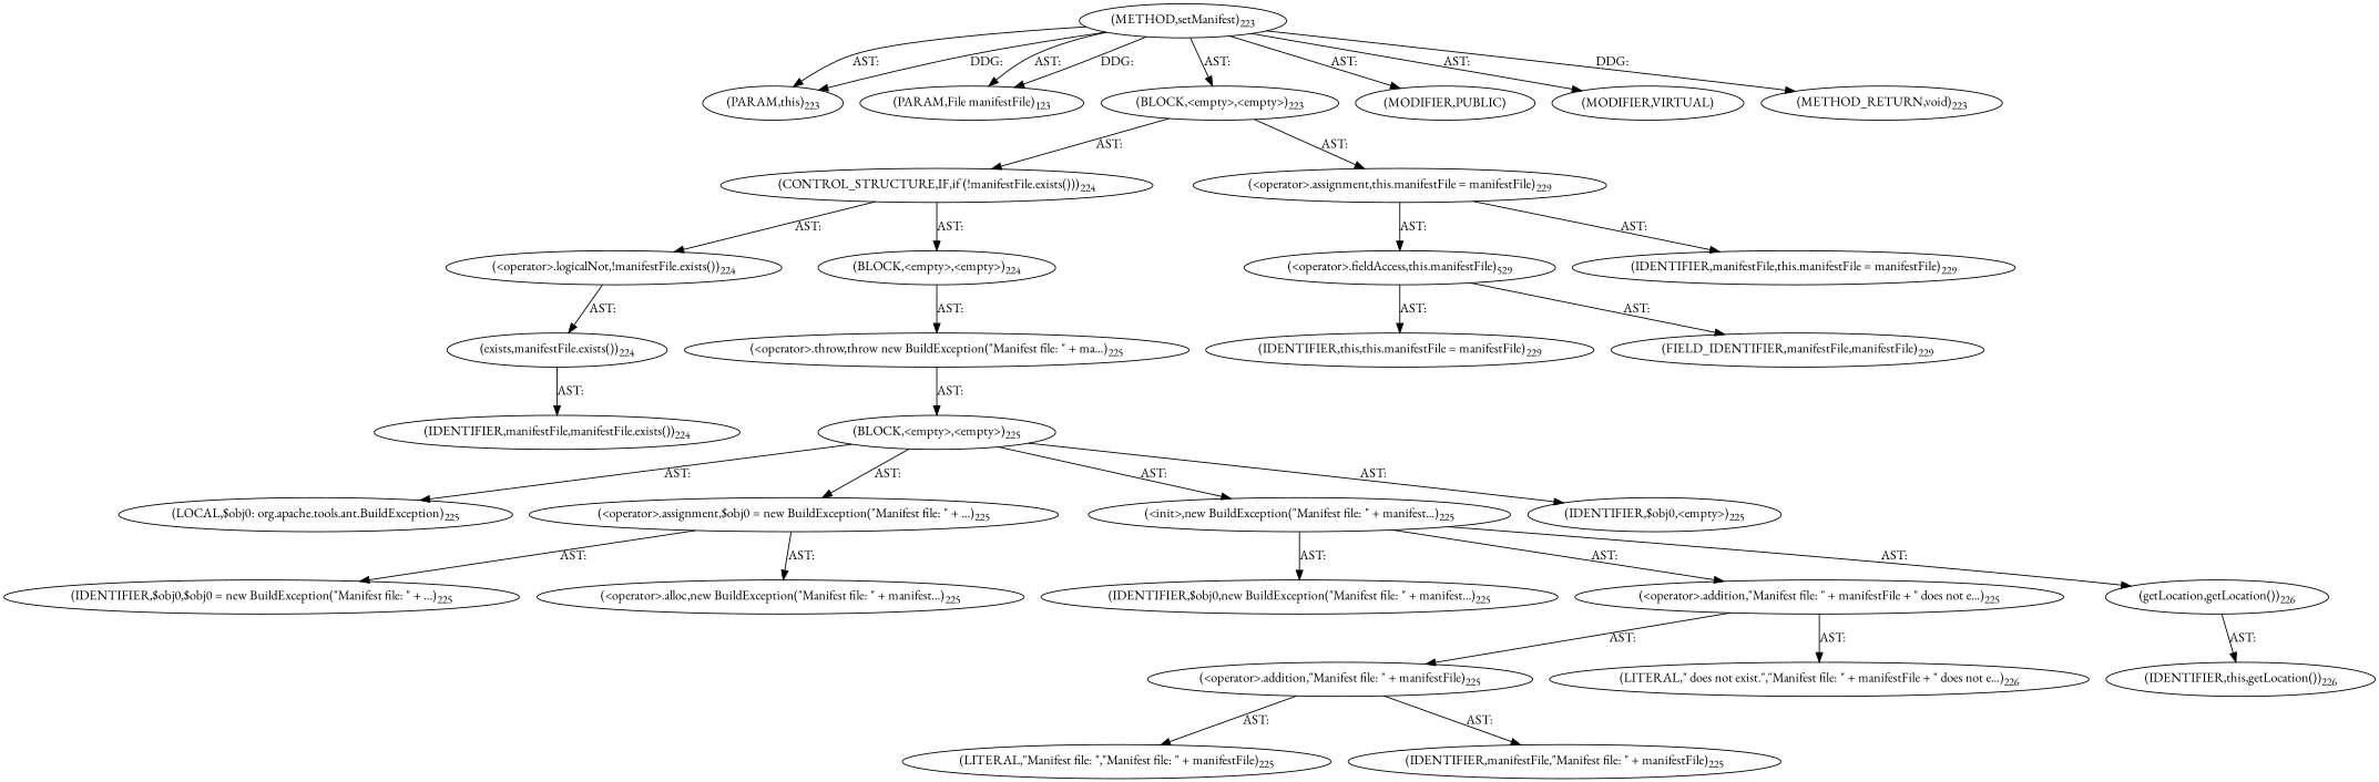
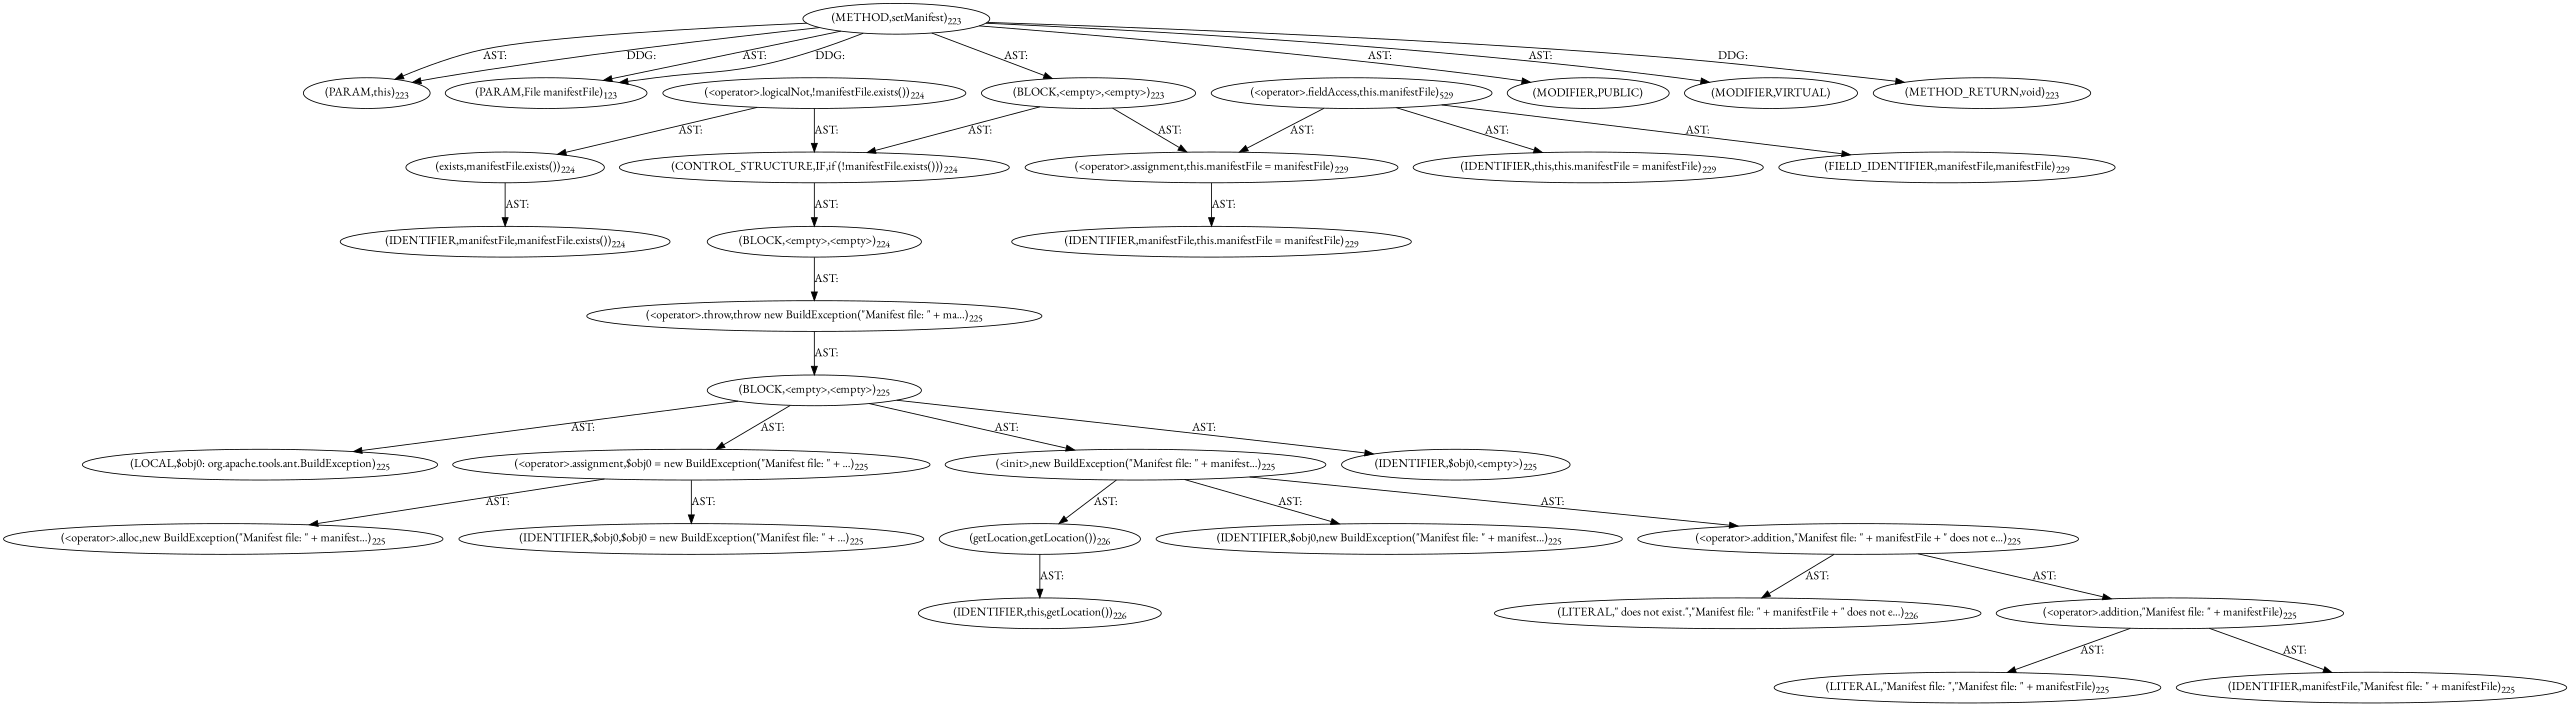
  digraph {
    fontname="EB Garamond"
    node [fontname="EB Garamond"]
    edge [fontname="EB Garamond"]
    n1 [label=<(METHOD,setManifest)<SUB>223</SUB>>]
    n2 [label=<(PARAM,this)<SUB>223</SUB>>]
    n3 [label=<(PARAM,File manifestFile)<SUB>123</SUB>>]
    n4 [label=<(BLOCK,&lt;empty&gt;,&lt;empty&gt;)<SUB>223</SUB>>]
    n5 [label=<(MODIFIER,PUBLIC)>]
    n6 [label=<(MODIFIER,VIRTUAL)>]
    n7 [label=<(METHOD_RETURN,void)<SUB>223</SUB>>]
    n8 [label=<(CONTROL_STRUCTURE,IF,if (!manifestFile.exists()))<SUB>224</SUB>>]
    n9 [label=<(&lt;operator&gt;.assignment,this.manifestFile = manifestFile)<SUB>229</SUB>>]
    n10 [label=<(&lt;operator&gt;.logicalNot,!manifestFile.exists())<SUB>224</SUB>>]
    n11 [label=<(BLOCK,&lt;empty&gt;,&lt;empty&gt;)<SUB>224</SUB>>]
    n12 [label=<(&lt;operator&gt;.fieldAccess,this.manifestFile)<SUB>529</SUB>>]
    n13 [label=<(IDENTIFIER,manifestFile,this.manifestFile = manifestFile)<SUB>229</SUB>>]
    n14 [label=<(exists,manifestFile.exists())<SUB>224</SUB>>]
    n15 [label=<(&lt;operator&gt;.throw,throw new BuildException(&quot;Manifest file: &quot; + ma...)<SUB>225</SUB>>]
    n16 [label=<(IDENTIFIER,manifestFile,manifestFile.exists())<SUB>224</SUB>>]
    n17 [label=<(BLOCK,&lt;empty&gt;,&lt;empty&gt;)<SUB>225</SUB>>]
    n18 [label=<(LOCAL,$obj0: org.apache.tools.ant.BuildException)<SUB>225</SUB>>]
    n19 [label=<(&lt;operator&gt;.assignment,$obj0 = new BuildException(&quot;Manifest file: &quot; + ...)<SUB>225</SUB>>]
    n20 [label=<(&lt;init&gt;,new BuildException(&quot;Manifest file: &quot; + manifest...)<SUB>225</SUB>>]
    n21 [label=<(IDENTIFIER,$obj0,&lt;empty&gt;)<SUB>225</SUB>>]
    n22 [label=<(IDENTIFIER,$obj0,$obj0 = new BuildException(&quot;Manifest file: &quot; + ...)<SUB>225</SUB>>]
    n23 [label=<(&lt;operator&gt;.alloc,new BuildException(&quot;Manifest file: &quot; + manifest...)<SUB>225</SUB>>]
    n24 [label=<(IDENTIFIER,$obj0,new BuildException(&quot;Manifest file: &quot; + manifest...)<SUB>225</SUB>>]
    n25 [label=<(&lt;operator&gt;.addition,&quot;Manifest file: &quot; + manifestFile + &quot; does not e...)<SUB>225</SUB>>]
    n26 [label=<(getLocation,getLocation())<SUB>226</SUB>>]
    n27 [label=<(&lt;operator&gt;.addition,&quot;Manifest file: &quot; + manifestFile)<SUB>225</SUB>>]
    n28 [label=<(LITERAL,&quot; does not exist.&quot;,&quot;Manifest file: &quot; + manifestFile + &quot; does not e...)<SUB>226</SUB>>]
    n29 [label=<(IDENTIFIER,this,getLocation())<SUB>226</SUB>>]
    n30 [label=<(LITERAL,&quot;Manifest file: &quot;,&quot;Manifest file: &quot; + manifestFile)<SUB>225</SUB>>]
    n31 [label=<(IDENTIFIER,manifestFile,&quot;Manifest file: &quot; + manifestFile)<SUB>225</SUB>>]
    n32 [label=<(IDENTIFIER,this,this.manifestFile = manifestFile)<SUB>229</SUB>>]
    n33 [label=<(FIELD_IDENTIFIER,manifestFile,manifestFile)<SUB>229</SUB>>]
    n1 -> n2 [label="AST: "]
    n1 -> n2 [label="DDG: "]
    n1 -> n3 [label="AST: "]
    n1 -> n3 [label="DDG: "]
    n1 -> n4 [label="AST: "]
    n1 -> n5 [label="AST: "]
    n1 -> n6 [label="AST: "]
    n1 -> n7 [label="DDG: "]
    n4 -> n8 [label="AST: "]
    n4 -> n9 [label="AST: "]
-   n8 -> n10 [label="AST: "]
+   n10 -> n8 [label="AST: "]
    n8 -> n11 [label="AST: "]
-   n9 -> n12 [label="AST: "]
+   n12 -> n9 [label="AST: "]
    n9 -> n13 [label="AST: "]
    n10 -> n14 [label="AST: "]
    n11 -> n15 [label="AST: "]
    n12 -> n32 [label="AST: "]
    n12 -> n33 [label="AST: "]
    n14 -> n16 [label="AST: "]
    n15 -> n17 [label="AST: "]
    n17 -> n18 [label="AST: "]
    n17 -> n19 [label="AST: "]
    n17 -> n20 [label="AST: "]
    n17 -> n21 [label="AST: "]
    n19 -> n22 [label="AST: "]
    n19 -> n23 [label="AST: "]
    n20 -> n24 [label="AST: "]
    n20 -> n25 [label="AST: "]
    n20 -> n26 [label="AST: "]
    n25 -> n27 [label="AST: "]
    n25 -> n28 [label="AST: "]
    n26 -> n29 [label="AST: "]
    n27 -> n30 [label="AST: "]
    n27 -> n31 [label="AST: "]
  }
